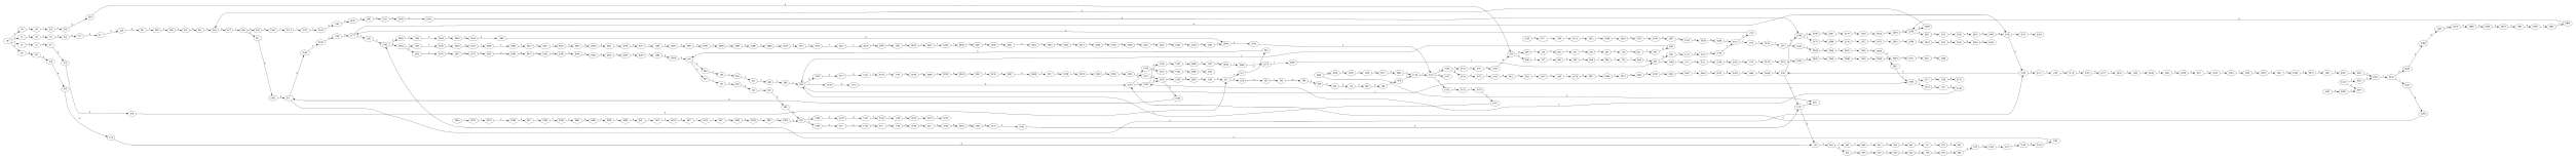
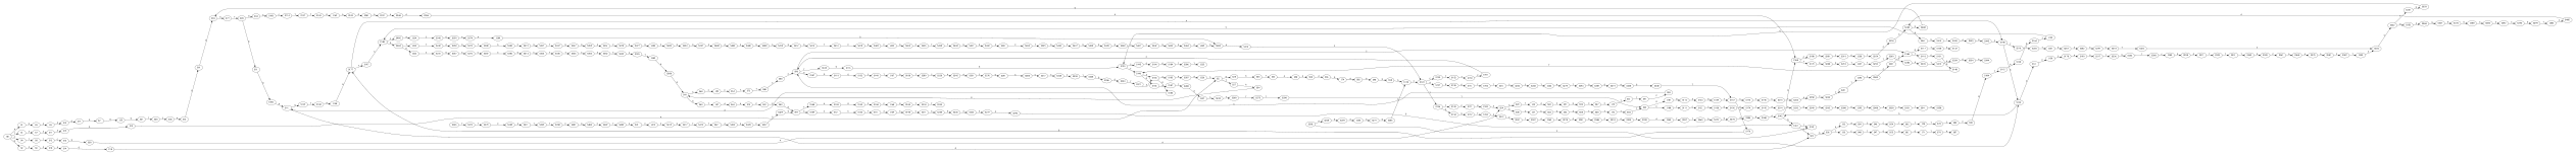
  strict digraph {
    fontname="Roboto Mono"
    rankdir=LR
    node [fontname="Roboto Mono"]
    edge [fontname="Roboto Mono"]
    S0
    S1
    S2
    S3
    S4
    S5
    S6
    S7
    S8
    S9
    S10
    S11
    S12
    S13
    S14
    S15
    S16
    S17
    S18
    S19
    S20
    S21
    S22
    S23
    S24
    S25
    S26
    S27
    S28
    S29
    S30
    S31
    S32
    S33
    S34
    S35
    S36
    S37
    S38
    S39
    S40
    S41
    S42
    S43
    S44
    S45
    S46
    S47
    S48
    S49
    S50
    S51
    S52
    S53
    S54
    S55
    S56
    S57
    S58
    S59
    S60
    S61
    S62
    S63
    S64
    S65
    S66
    S67
    S68
    S69
    S70
    S71
    S72
    S73
    S74
    S75
    S76
    S77
    S78
    S79
    S80
    S81
    S82
    S83
    S84
    S85
    S86
    S87
    S88
    S89
    S90
    S91
    S92
    S93
    S94
    S95
    S96
    S97
    S98
    S99
    S100
    S101
    S102
    S103
    S104
    S105
    S106
    S107
    S108
    S109
    S110
    S111
    S112
    S113
    S114
    S115
    S116
    S117
    S118
    S119
    S120
    S121
    S122
    S123
    S124
    S125
    S126
    S127
    S128
    S129
    S130
    S131
    S132
    S133
    S134
    S135
    S136
    S137
    S138
    S139
    S140
    S141
    S142
    S143
    S144
    S145
    S146
    S147
    S148
    S149
    S150
    S151
    S152
    S153
    S154
    S155
    S156
    S157
    S158
    S159
    S160
    S161
    S162
    S163
    S164
    S165
    S166
    S167
    S168
    S169
    S170
    S171
    S172
    S173
    S174
    S175
    S176
    S177
    S178
    S179
    S180
    S181
    S182
    S183
    S184
    S185
    S186
    S187
    S188
    S189
    S190
    S191
    S192
    S193
    S194
    S195
    S196
    S197
    S198
    S199
    S200
    S201
    S203
    S204
    n205 [label=S905]
    S206
    S207
    S208
    S209
    S210
    S211
    S212
    S213
    S214
    S215
    S216
    S217
    S218
    S219
    S202
    S220
    S221
    S222
    S223
    S224
    S225
    S226
    S227
    S228
    S229
    S230
    S231
    S232
    S233
    S234
    S235
    S236
    S237
    S238
    S239
    S240
    S241
    S242
    S243
    S244
    S245
    S246
    S247
    S248
    S249
    S250
+   S251
    S252
    S253
    S254
    S255
    S256
    S257
    S258
    S259
    S260
    S261
    S262
    S263
    S264
    S265
    S266
    S267
    S268
    S269
    S270
    S271
    S272
    S273
    S274
    S275
    S276
    S277
    S278
    S279
    S280
    S281
    S282
    S283
    S284
    S285
    S286
    S287
    S288
    S289
    S290
    S291
    S292
    S293
    S294
    S295
    S296
    S297
    S298
    S299
    S300
    S301
    S302
    S303
    S304
    S305
    S306
    S307
    S308
    S309
    S310
    S311
    S312
    S313
    S314
    S315
    S316
    S317
    S318
    S319
    S320
    S321
    S322
    S323
    S324
    S325
    S326
    S327
    S328
    S329
    S330
    S331
    S332
    S333
    S334
    S335
    S336
    S337
    S338
    S339
    S340
    S341
    S342
    S343
    S344
    S345
    S346
    S347
    S348
    S349
    S350
    S351
    S352
    S353
    S354
    S355
    S356
    S357
    S359
    S360
    S361
    S362
    S363
    S364
    S365
    S367
    S368
    S369
    S370
    S371
    S372
    S366
    S373
    S374
    S375
    S376
    S377
    S378
    S379
    S380
    S381
    S382
    S383
    S384
    S385
    S386
    S387
    S388
    S389
    S390
    S391
    S392
    S393
    S394
    S395
    S396
    S397
    S398
    S399
    S400
    S401
    S402
    S403
    S404
    S405
    S406
    S407
    S408
    S409
    S410
    S411
    S412
    S413
    S414
    S415
    S416
    S417
    S418
    S419
    S420
    S421
    S422
    S423
    S424
    S425
    S426
    S427
    S428
    S429
    S430
    S431
    S432
    S433
    S434
    n435 [label=S935]
    S436
    S437
    S438
    S439
    S440
    S441
    S442
    S443
    S444
    S445
    S0 -> S1 [label=A]
    S0 -> S2 [label=G]
    S0 -> S3 [label=T]
    S0 -> S4 [label=C]
    S1 -> S5 [label=G]
    S2 -> S6 [label=A]
    S3 -> S7 [label=A]
    S4 -> S8 [label=T]
    S5 -> S9 [label=A]
    S6 -> S10 [label=A]
    S7 -> S11 [label=A]
    S8 -> S12 [label=T]
    S9 -> S13 [label=A]
    S10 -> S14 [label=A]
    S11 -> S15 [label=A]
    S12 -> S16 [label=C]
    S13 -> S17 [label=G]
    S14 -> S18 [label=G]
    S15 -> S19 [label=A]
    S16 -> S20 [label=G]
    S17 -> S21 [label=G]
    S18 -> S22 [label=G]
    S19 -> S23 [label=A]
    S20 -> S24 [label=A]
    S21 -> S25 [label=G]
    S22 -> S26 [label=A]
    S23 -> S27 [label=T]
    S23 -> S28 [label=G]
    S24 -> S29 [label=A]
    S24 -> S30 [label=C]
    S25 -> S31 [label=G]
    S26 -> S32 [label=A]
    S26 -> S33 [label=T]
    S27 -> S34 [label=A]
    S28 -> S35 [label=A]
    S29 -> S36 [label=T]
    S30 -> S37 [label=C]
    S31 -> S38 [label=T]
    S32 -> S39 [label=A]
    S33 -> S40 [label=C]
    S34 -> S41 [label=G]
    S35 -> S42 [label=T]
    S36 -> S43 [label=A]
    S37 -> S44 [label=C]
    S38 -> S45 [label=C]
    S39 -> S46 [label=C]
    S40 -> S47 [label=T]
    S41 -> S48 [label=C]
    S41 -> S49 [label=G]
    S42 -> S50 [label=A]
    S43 -> S51 [label=C]
    S44 -> S52 [label=A]
    S45 -> S53 [label=A]
    S46 -> S54 [label=C]
    S47 -> S55 [label=G]
    S48 -> S56 [label=C]
    S49 -> S57 [label=T]
    S50 -> S58 [label=A]
    S51 -> S59 [label=G]
    S52 -> S60 [label=A]
    S53 -> S61 [label=G]
    S54 -> S62 [label=T]
    S55 -> S63 [label=G]
    S56 -> S64 [label=C]
    S57 -> S65 [label=A]
    S58 -> S66 [label=A]
    S59 -> S67 [label=C]
    S60 -> S68 [label=T]
    S61 -> S69 [label=G]
    S62 -> S70 [label=T]
    S63 -> S71 [label=G]
    S64 -> S72 [label=T]
    S65 -> S73 [label=A]
    S66 -> S74 [label=G]
    S67 -> S75 [label=C]
    S68 -> S76 [label=T]
    S69 -> S77 [label=G]
    S70 -> S78 [label=T]
    S71 -> S79 [label=T]
    S72 -> S80 [label=T]
    S73 -> S81 [label=C]
    S74 -> S82 [label=A]
    S75 -> S83 [label=T]
    S76 -> S84 [label=T]
    S77 -> S85 [label=T]
    S78 -> S86 [label=C]
    S79 -> S87 [label=A]
    S80 -> S88 [label=C]
    S81 -> S89 [label=G]
    S82 -> S90 [label=A]
    S83 -> S91 [label=T]
    S84 -> S92 [label=T]
    S85 -> S93 [label=A]
    S85 -> S94 [label=G]
    S86 -> S95 [label=C]
    S88 -> S96 [label=C]
    S89 -> S97 [label=G]
    S90 -> S98 [label=G]
    S91 -> S99 [label=C]
    S92 -> S100 [label=C]
    S92 -> S101 [label=G]
    S93 -> S102 [label=G]
    S94 -> S103 [label=A]
    S95 -> S104 [label=G]
    S96 -> S105 [label=T]
    S96 -> S106 [label=C]
    S96 -> S107 [label=G]
    S97 -> S108 [label=T]
    S97 -> S109 [label=A]
    S98 -> S110 [label=A]
    S99 -> S96 [label=C]
    S100 -> S111 [label=T]
    S101 -> S112 [label=G]
    S102 -> S113 [label=A]
    S103 -> S114 [label=C]
    S104 -> S115 [label=T]
    S105 -> S116 [label=G]
    S106 -> S117 [label=G]
    S106 -> S118 [label=T]
    S107 -> S119 [label=G]
    S108 -> S120 [label=A]
    S109 -> S121 [label=C]
    S110 -> S122 [label=C]
    S111 -> S123 [label=C]
    S112 -> S124 [label=A]
    S113 -> S125 [label=G]
    S113 -> S126 [label=A]
    S114 -> S127 [label=T]
    S115 -> S128 [label=A]
    S116 -> S129 [label=G]
    S117 -> S130 [label=T]
    S118 -> S131 [label=G]
    S119 -> S132 [label=G]
    S120 -> S133 [label=G]
    S121 -> S134 [label=C]
    S122 -> S135 [label=C]
    S122 -> S136 [label=T]
    S122 -> S137 [label=A]
    S123 -> S138 [label=C]
    S124 -> S139 [label=G]
    S125 -> S140 [label=T]
    S126 -> S141 [label=C]
    S126 -> S142 [label=A]
    S127 -> S143 [label=T]
    S128 -> S144 [label=G]
    S129 -> S145 [label=C]
    S129 -> S146 [label=T]
    S130 -> S147 [label=A]
    S131 -> S148 [label=G]
    S132 -> S149 [label=C]
    S133 -> S150 [label=C]
    S134 -> S151 [label=T]
    S135 -> S152 [label=T]
    S136 -> S153 [label=T]
    S136 -> S154 [label=A]
+   S137 -> S155 [label=G]
    S138 -> S156 [label=G]
    S139 -> S157 [label=T]
    S140 -> S158 [label=A]
    S141 -> S159 [label=C]
    S142 -> S160 [label=A]
    S142 -> S161 [label=G]
    S143 -> S162 [label=G]
    S144 -> S163 [label=T]
    S145 -> S164 [label=G]
    S146 -> S165 [label=A]
    S146 -> S166 [label=G]
    S148 -> S146 [label=T]
    S149 -> S167 [label=T]
    S150 -> S168 [label=C]
    S151 -> S169 [label=A]
    S152 -> S170 [label=T]
    S153 -> S171 [label=C]
    S154 -> S172 [label=G]
    S155 -> S173 [label=G]
    S156 -> S174 [label=G]
    S157 -> S175 [label=C]
    S157 -> S176 [label=A]
    S158 -> S177 [label=G]
    S159 -> S178 [label=C]
    S160 -> S179 [label=T]
    S160 -> S180 [label=C]
    S161 -> S22 [label=G]
    S161 -> S181 [label=T]
    S162 -> S182 [label=A]
    S163 -> S183 [label=C]
    S164 -> S184 [label=G]
    S165 -> S185 [label=A]
    S165 -> S186 [label=G]
    S166 -> S187 [label=A]
    S167 -> S188 [label=G]
    S168 -> S189 [label=G]
    S169 -> S190 [label=A]
    S170 -> S191 [label=C]
    S171 -> S192 [label=G]
    S172 -> S193 [label=T]
    S173 -> S194 [label=T]
    S174 -> S195 [label=T]
    S175 -> S196 [label=T]
    S176 -> S177 [label=G]
    S177 -> S197 [label=T]
    S177 -> S198 [label=A]
    S178 -> S199 [label=A]
    S179 -> S200 [label=G]
    S180 -> S201 [label=A]
    S182 -> S203 [label=G]
    S183 -> S204 [label=G]
    S183 -> n205 [label=C]
    S184 -> S206 [label=T]
    S185 -> S207 [label=A]
    S186 -> S113 [label=A]
    S187 -> S208 [label=T]
    S188 -> S209 [label=T]
    S189 -> S210 [label=T]
    S190 -> S211 [label=C]
    S191 -> S96 [label=C]
    S192 -> S24 [label=A]
    S193 -> S212 [label=A]
    S194 -> S213 [label=T]
    S195 -> S214 [label=A]
    S196 -> S215 [label=C]
    S197 -> S183 [label=C]
    S198 -> S126 [label=A]
    S198 -> S216 [label=T]
    S199 -> S217 [label=G]
    S200 -> S218 [label=G]
    S201 -> S219 [label=C]
    S203 -> S221 [label=A]
    S204 -> S222 [label=G]
    S204 -> S223 [label=T]
    n205 -> S224 [label=A]
    S206 -> S225 [label=T]
    S207 -> S226 [label=A]
    S208 -> S227 [label=A]
    S209 -> S228 [label=C]
    S210 -> S229 [label=T]
    S211 -> S230 [label=A]
    S212 -> S231 [label=A]
    S213 -> S232 [label=C]
    S214 -> S233 [label=A]
    S215 -> S234 [label=T]
    S216 -> S235 [label=T]
    S217 -> S236 [label=T]
    S218 -> S237 [label=T]
    S219 -> S238 [label=G]
    S202 -> S181 [label=C]
    S202 -> S220 [label=A]
    S220 -> S239 [label=G]
    S221 -> S240 [label=A]
    S222 -> S241 [label=C]
    S223 -> S242 [label=T]
    S224 -> S243 [label=C]
    S226 -> S23 [label=A]
    S227 -> S244 [label=A]
    S228 -> S245 [label=A]
    S230 -> S246 [label=G]
    S231 -> S247 [label=T]
    S232 -> S248 [label=C]
    S233 -> S249 [label=G]
    S234 -> S250 [label=A]
+   S235 -> S251 [label=T]
    S236 -> S252 [label=G]
    S237 -> S253 [label=T]
    S238 -> S254 [label=T]
    S239 -> S255 [label=A]
    S240 -> S256 [label=A]
    S241 -> S257 [label=G]
    S242 -> S258 [label=A]
    S243 -> S259 [label=G]
    S244 -> S260 [label=T]
    S245 -> S261 [label=A]
    S246 -> S262 [label=A]
    S247 -> S263 [label=A]
    S248 -> S264 [label=T]
    S249 -> S265 [label=G]
    S250 -> S266 [label=C]
+   S251 -> S267 [label=A]
    S252 -> S268 [label=T]
    S253 -> S269 [label=T]
    S254 -> S270 [label=C]
    S255 -> S271 [label=A]
    S256 -> S160 [label=A]
    S257 -> S272 [label=A]
    S258 -> S273 [label=G]
    S259 -> S274 [label=A]
    S260 -> S275 [label=T]
    S261 -> S276 [label=C]
    S262 -> S277 [label=A]
    S263 -> S278 [label=T]
    S264 -> S279 [label=A]
    S265 -> S280 [label=A]
    S266 -> S281 [label=T]
    S267 -> S282 [label=A]
    S268 -> S283 [label=C]
    S269 -> S284 [label=T]
    S270 -> S285 [label=A]
    S271 -> S286 [label=G]
    S272 -> S287 [label=C]
    S273 -> S288 [label=T]
    S274 -> S289 [label=A]
    S275 -> S290 [label=T]
    S276 -> S291 [label=G]
    S277 -> S292 [label=A]
    S278 -> S293 [label=G]
    S279 -> S294 [label=T]
    S280 -> S295 [label=G]
    S281 -> S296 [label=T]
    S282 -> S297 [label=A]
    S283 -> S298 [label=G]
    S284 -> S299 [label=A]
    S285 -> S300 [label=G]
    S285 -> S301 [label=A]
    S286 -> S110 [label=A]
    S287 -> S302 [label=C]
    S288 -> S303 [label=A]
    S289 -> S304 [label=G]
    S290 -> S92 [label=T]
    S291 -> S305 [label=A]
    S292 -> S161 [label=G]
    S293 -> S306 [label=A]
    S294 -> S307 [label=G]
    S295 -> S308 [label=G]
    S296 -> S309 [label=C]
-   S310 -> S297 [label=C]
+   S297 -> S310 [label=C]
    S298 -> S311 [label=G]
    S299 -> S312 [label=T]
    S300 -> S69 [label=G]
    S301 -> S313 [label=G]
    S302 -> S314 [label=G]
    S303 -> S315 [label=C]
    S304 -> S316 [label=A]
    S305 -> S317 [label=C]
    S306 -> S318 [label=C]
    S307 -> S319 [label=G]
    S308 -> S320 [label=A]
    S309 -> S321 [label=C]
    S310 -> S322 [label=T]
    S311 -> S323 [label=T]
    S312 -> S324 [label=A]
    S313 -> S325 [label=T]
    S314 -> S326 [label=C]
    S315 -> S327 [label=G]
    S316 -> S122 [label=C]
    S317 -> S328 [label=A]
    S318 -> S329 [label=A]
    S319 -> S330 [label=A]
    S320 -> S331 [label=A]
    S321 -> S106 [label=C]
    S322 -> S332 [label=C]
    S323 -> S333 [label=T]
    S324 -> S334 [label=G]
    S325 -> S335 [label=A]
    S326 -> S336 [label=T]
    S327 -> S337 [label=T]
    S328 -> S338 [label=C]
    S329 -> S339 [label=A]
    S330 -> S340 [label=G]
    S331 -> S341 [label=T]
    S332 -> S342 [label=C]
    S333 -> S343 [label=T]
    S334 -> S344 [label=A]
    S335 -> S345 [label=G]
    S336 -> S346 [label=T]
    S337 -> S347 [label=G]
    S338 -> S348 [label=T]
    S339 -> S349 [label=A]
    S340 -> S157 [label=T]
    S341 -> S350 [label=A]
    S342 -> S351 [label=T]
    S342 -> S352 [label=G]
    S343 -> S353 [label=G]
    S345 -> S198 [label=A]
    S346 -> S354 [label=C]
    S347 -> S355 [label=G]
    S348 -> S356 [label=G]
    S349 -> S357 [label=T]
    S351 -> S359 [label=G]
    S352 -> S360 [label=A]
    S353 -> S361 [label=C]
    S354 -> S362 [label=A]
    S355 -> S363 [label=A]
    S356 -> S364 [label=G]
    S357 -> S365 [label=T]
    S359 -> S129 [label=G]
    S360 -> S367 [label=G]
    S361 -> S368 [label=A]
    S362 -> S369 [label=A]
    S363 -> S370 [label=C]
    S364 -> S371 [label=T]
    S365 -> S372 [label=A]
    S367 -> S374 [label=G]
    S368 -> S375 [label=A]
    S369 -> S376 [label=A]
    S370 -> S377 [label=G]
    S371 -> S165 [label=A]
    S372 -> S378 [label=G]
    S366 -> S373 [label=T]
    S373 -> S379 [label=T]
    S374 -> S380 [label=G]
    S375 -> S381 [label=A]
    S376 -> S382 [label=T]
    S377 -> S383 [label=G]
    S378 -> S384 [label=A]
    S379 -> S385 [label=C]
    S380 -> S386 [label=A]
    S381 -> S387 [label=C]
    S382 -> S388 [label=A]
    S383 -> S389 [label=C]
    S384 -> S390 [label=A]
    S385 -> S391 [label=A]
    S386 -> S392 [label=A]
    S387 -> S393 [label=T]
    S388 -> S41 [label=G]
    S389 -> S394 [label=G]
    S390 -> S142 [label=A]
    S391 -> S395 [label=T]
    S392 -> S396 [label=C]
    S393 -> S332 [label=C]
    S394 -> S397 [label=G]
    S395 -> S398 [label=T]
    S396 -> S399 [label=G]
    S397 -> S400 [label=A]
    S398 -> S401 [label=C]
    S399 -> S402 [label=T]
    S400 -> S403 [label=A]
    S401 -> S404 [label=G]
    S402 -> S405 [label=C]
    S403 -> S406 [label=A]
    S404 -> S407 [label=C]
    S405 -> S285 [label=A]
    S406 -> S408 [label=G]
    S407 -> S409 [label=T]
    S408 -> S410 [label=A]
    S409 -> S411 [label=A]
    S410 -> S412 [label=G]
    S411 -> S413 [label=C]
    S412 -> S414 [label=G]
    S413 -> S415 [label=C]
    S414 -> S416 [label=T]
    S415 -> S417 [label=G]
    S416 -> S418 [label=C]
    S417 -> S419 [label=T]
    S418 -> S420 [label=G]
    S419 -> S421 [label=T]
    S420 -> S422 [label=C]
    S421 -> S423 [label=A]
    S422 -> S424 [label=G]
    S423 -> S425 [label=A]
    S424 -> S426 [label=C]
    S425 -> S427 [label=C]
    S426 -> S428 [label=T]
    S427 -> S429 [label=G]
    S428 -> S430 [label=T]
    S429 -> S97 [label=G]
    S430 -> S431 [label=G]
    S431 -> S432 [label=G]
    S432 -> S433 [label=A]
    S433 -> S434 [label=C]
    S434 -> n435 [label=T]
    n435 -> S436 [label=G]
    S436 -> S437 [label=C]
    S437 -> S438 [label=G]
    S438 -> S439 [label=G]
    S439 -> S440 [label=G]
    S440 -> S441 [label=A]
    S441 -> S442 [label=C]
    S442 -> S443 [label=G]
    S443 -> S444 [label=A]
    S444 -> S445 [label=A]
    S445 -> S304 [label=G]
  }
